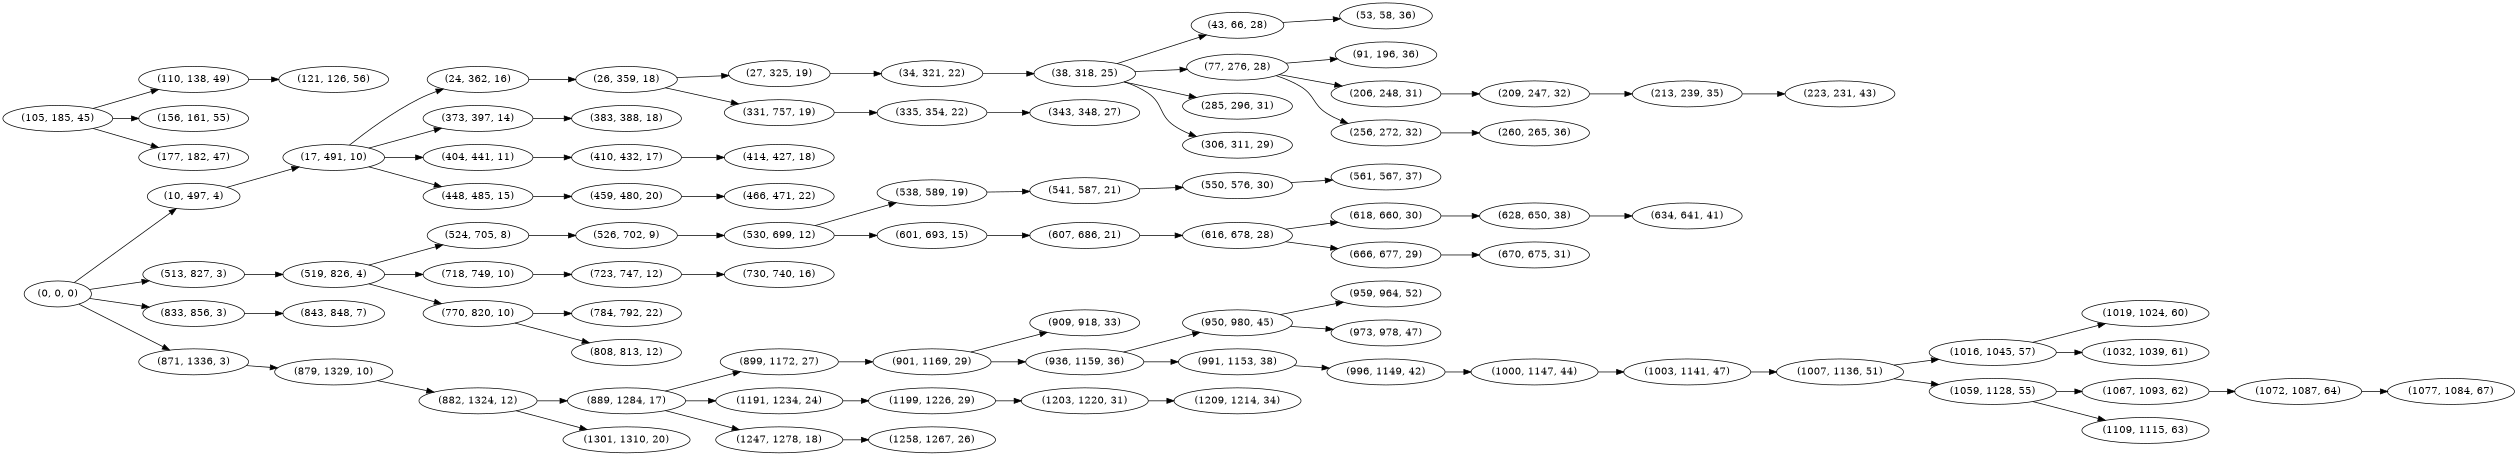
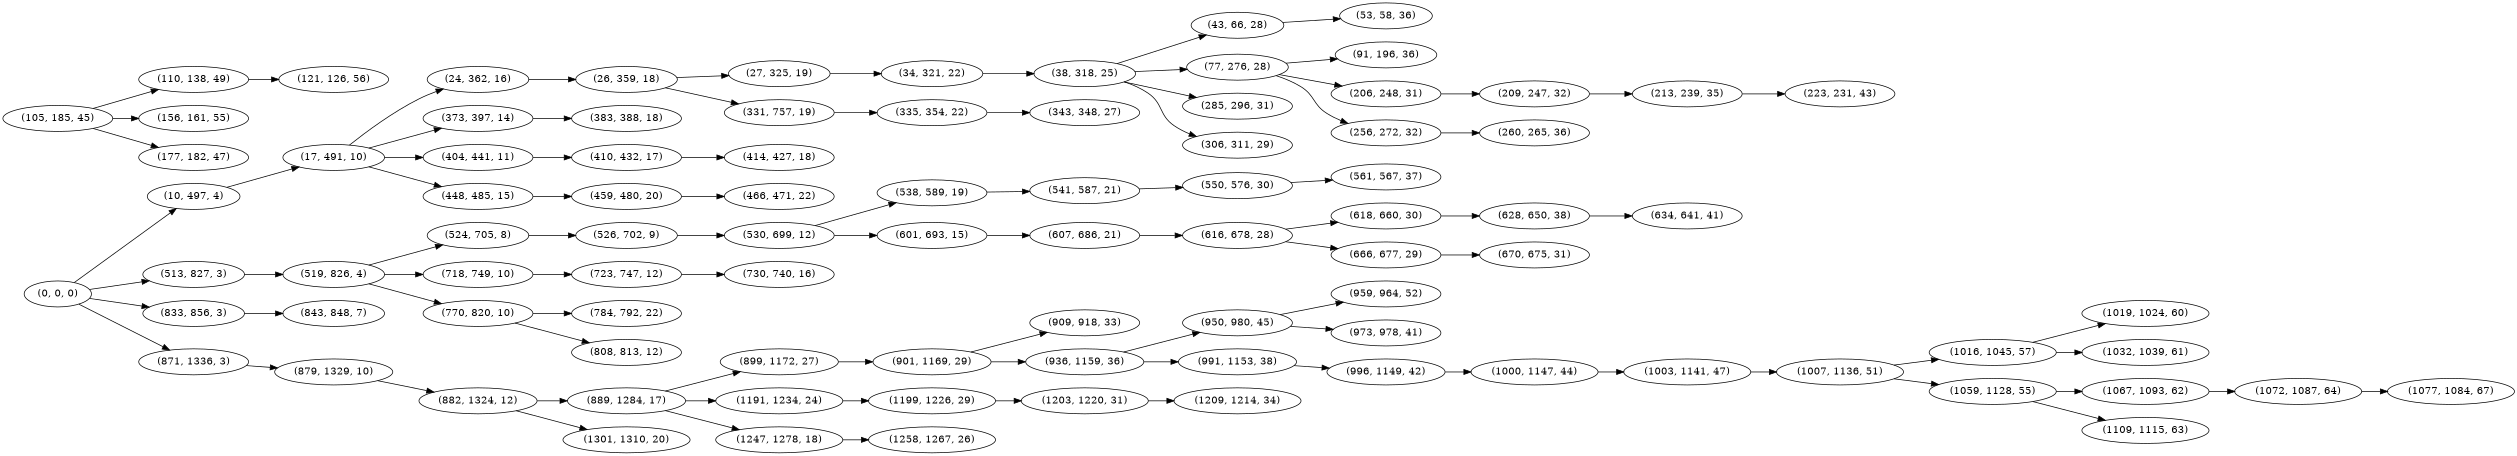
  digraph {
    rankdir=LR
    "(0, 0, 0)"
    "(10, 497, 4)"
    "(513, 827, 3)"
    "(833, 856, 3)"
    "(871, 1336, 3)"
    "(17, 491, 10)"
    "(519, 826, 4)"
    "(843, 848, 7)"
    "(879, 1329, 10)"
    "(24, 362, 16)"
    "(373, 397, 14)"
    "(404, 441, 11)"
    "(448, 485, 15)"
    "(26, 359, 18)"
    "(383, 388, 18)"
    "(410, 432, 17)"
    "(459, 480, 20)"
    "(27, 325, 19)"
    n19 [label="(331, 757, 19)"]
    "(34, 321, 22)"
    "(335, 354, 22)"
    "(38, 318, 25)"
    "(43, 66, 28)"
    "(77, 276, 28)"
    "(285, 296, 31)"
    "(306, 311, 29)"
    "(53, 58, 36)"
    "(91, 196, 36)"
    "(206, 248, 31)"
    "(256, 272, 32)"
    "(209, 247, 32)"
    "(260, 265, 36)"
    "(105, 185, 45)"
    "(110, 138, 49)"
    "(156, 161, 55)"
    "(177, 182, 47)"
    "(121, 126, 56)"
    "(213, 239, 35)"
    "(223, 231, 43)"
    "(343, 348, 27)"
    "(414, 427, 18)"
    "(466, 471, 22)"
    "(524, 705, 8)"
    "(718, 749, 10)"
    "(770, 820, 10)"
    "(526, 702, 9)"
    "(723, 747, 12)"
    "(784, 792, 22)"
    "(808, 813, 12)"
    "(530, 699, 12)"
    "(538, 589, 19)"
    "(601, 693, 15)"
    "(541, 587, 21)"
    "(607, 686, 21)"
    "(550, 576, 30)"
    "(561, 567, 37)"
    "(616, 678, 28)"
    "(618, 660, 30)"
    "(666, 677, 29)"
    "(628, 650, 38)"
    "(670, 675, 31)"
    "(634, 641, 41)"
    "(730, 740, 16)"
    "(882, 1324, 12)"
    "(889, 1284, 17)"
    "(1301, 1310, 20)"
    "(899, 1172, 27)"
    "(1191, 1234, 24)"
    "(1247, 1278, 18)"
    "(901, 1169, 29)"
    "(1199, 1226, 29)"
    "(1258, 1267, 26)"
    "(909, 918, 33)"
    "(936, 1159, 36)"
    "(950, 980, 45)"
    "(991, 1153, 38)"
    "(959, 964, 52)"
-   "(973, 978, 47)"
+   "(973, 978, 47)" [label="(973, 978, 41)"]
    "(996, 1149, 42)"
    "(1000, 1147, 44)"
    "(1003, 1141, 47)"
    "(1007, 1136, 51)"
    "(1016, 1045, 57)"
    "(1059, 1128, 55)"
    "(1019, 1024, 60)"
    "(1032, 1039, 61)"
    "(1067, 1093, 62)"
    "(1109, 1115, 63)"
    "(1072, 1087, 64)"
    "(1077, 1084, 67)"
    "(1203, 1220, 31)"
    "(1209, 1214, 34)"
    "(0, 0, 0)" -> "(10, 497, 4)"
    "(0, 0, 0)" -> "(513, 827, 3)"
    "(0, 0, 0)" -> "(833, 856, 3)"
    "(0, 0, 0)" -> "(871, 1336, 3)"
    "(10, 497, 4)" -> "(17, 491, 10)"
    "(513, 827, 3)" -> "(519, 826, 4)"
    "(833, 856, 3)" -> "(843, 848, 7)"
    "(871, 1336, 3)" -> "(879, 1329, 10)"
    "(17, 491, 10)" -> "(24, 362, 16)"
    "(17, 491, 10)" -> "(373, 397, 14)"
    "(17, 491, 10)" -> "(404, 441, 11)"
    "(17, 491, 10)" -> "(448, 485, 15)"
    "(519, 826, 4)" -> "(524, 705, 8)"
    "(519, 826, 4)" -> "(718, 749, 10)"
    "(519, 826, 4)" -> "(770, 820, 10)"
    "(879, 1329, 10)" -> "(882, 1324, 12)"
    "(24, 362, 16)" -> "(26, 359, 18)"
    "(373, 397, 14)" -> "(383, 388, 18)"
    "(404, 441, 11)" -> "(410, 432, 17)"
    "(448, 485, 15)" -> "(459, 480, 20)"
    "(26, 359, 18)" -> "(27, 325, 19)"
    "(26, 359, 18)" -> n19
    "(410, 432, 17)" -> "(414, 427, 18)"
    "(459, 480, 20)" -> "(466, 471, 22)"
    "(27, 325, 19)" -> "(34, 321, 22)"
    n19 -> "(335, 354, 22)"
    "(34, 321, 22)" -> "(38, 318, 25)"
    "(335, 354, 22)" -> "(343, 348, 27)"
    "(38, 318, 25)" -> "(43, 66, 28)"
    "(38, 318, 25)" -> "(77, 276, 28)"
    "(38, 318, 25)" -> "(285, 296, 31)"
    "(38, 318, 25)" -> "(306, 311, 29)"
    "(43, 66, 28)" -> "(53, 58, 36)"
    "(77, 276, 28)" -> "(91, 196, 36)"
    "(77, 276, 28)" -> "(206, 248, 31)"
    "(77, 276, 28)" -> "(256, 272, 32)"
    "(206, 248, 31)" -> "(209, 247, 32)"
    "(256, 272, 32)" -> "(260, 265, 36)"
    "(209, 247, 32)" -> "(213, 239, 35)"
    "(105, 185, 45)" -> "(110, 138, 49)"
    "(105, 185, 45)" -> "(156, 161, 55)"
    "(105, 185, 45)" -> "(177, 182, 47)"
    "(110, 138, 49)" -> "(121, 126, 56)"
    "(213, 239, 35)" -> "(223, 231, 43)"
    "(524, 705, 8)" -> "(526, 702, 9)"
    "(718, 749, 10)" -> "(723, 747, 12)"
    "(770, 820, 10)" -> "(784, 792, 22)"
    "(770, 820, 10)" -> "(808, 813, 12)"
    "(526, 702, 9)" -> "(530, 699, 12)"
    "(723, 747, 12)" -> "(730, 740, 16)"
    "(530, 699, 12)" -> "(538, 589, 19)"
    "(530, 699, 12)" -> "(601, 693, 15)"
    "(538, 589, 19)" -> "(541, 587, 21)"
    "(601, 693, 15)" -> "(607, 686, 21)"
    "(541, 587, 21)" -> "(550, 576, 30)"
    "(607, 686, 21)" -> "(616, 678, 28)"
    "(550, 576, 30)" -> "(561, 567, 37)"
    "(616, 678, 28)" -> "(618, 660, 30)"
    "(616, 678, 28)" -> "(666, 677, 29)"
    "(618, 660, 30)" -> "(628, 650, 38)"
    "(666, 677, 29)" -> "(670, 675, 31)"
    "(628, 650, 38)" -> "(634, 641, 41)"
    "(882, 1324, 12)" -> "(889, 1284, 17)"
    "(882, 1324, 12)" -> "(1301, 1310, 20)"
    "(889, 1284, 17)" -> "(899, 1172, 27)"
    "(889, 1284, 17)" -> "(1191, 1234, 24)"
    "(889, 1284, 17)" -> "(1247, 1278, 18)"
    "(899, 1172, 27)" -> "(901, 1169, 29)"
    "(1191, 1234, 24)" -> "(1199, 1226, 29)"
    "(1247, 1278, 18)" -> "(1258, 1267, 26)"
    "(901, 1169, 29)" -> "(909, 918, 33)"
    "(901, 1169, 29)" -> "(936, 1159, 36)"
    "(1199, 1226, 29)" -> "(1203, 1220, 31)"
    "(936, 1159, 36)" -> "(950, 980, 45)"
    "(936, 1159, 36)" -> "(991, 1153, 38)"
    "(950, 980, 45)" -> "(959, 964, 52)"
    "(950, 980, 45)" -> "(973, 978, 47)"
    "(991, 1153, 38)" -> "(996, 1149, 42)"
    "(996, 1149, 42)" -> "(1000, 1147, 44)"
    "(1000, 1147, 44)" -> "(1003, 1141, 47)"
    "(1003, 1141, 47)" -> "(1007, 1136, 51)"
    "(1007, 1136, 51)" -> "(1016, 1045, 57)"
    "(1007, 1136, 51)" -> "(1059, 1128, 55)"
    "(1016, 1045, 57)" -> "(1019, 1024, 60)"
    "(1016, 1045, 57)" -> "(1032, 1039, 61)"
    "(1059, 1128, 55)" -> "(1067, 1093, 62)"
    "(1059, 1128, 55)" -> "(1109, 1115, 63)"
    "(1067, 1093, 62)" -> "(1072, 1087, 64)"
    "(1072, 1087, 64)" -> "(1077, 1084, 67)"
    "(1203, 1220, 31)" -> "(1209, 1214, 34)"
  }
